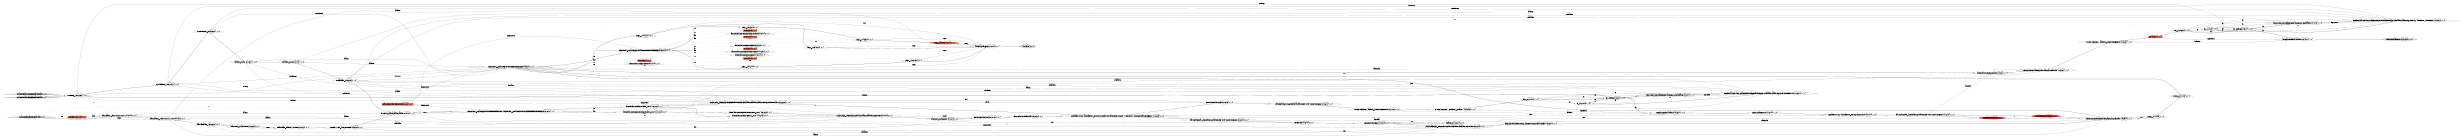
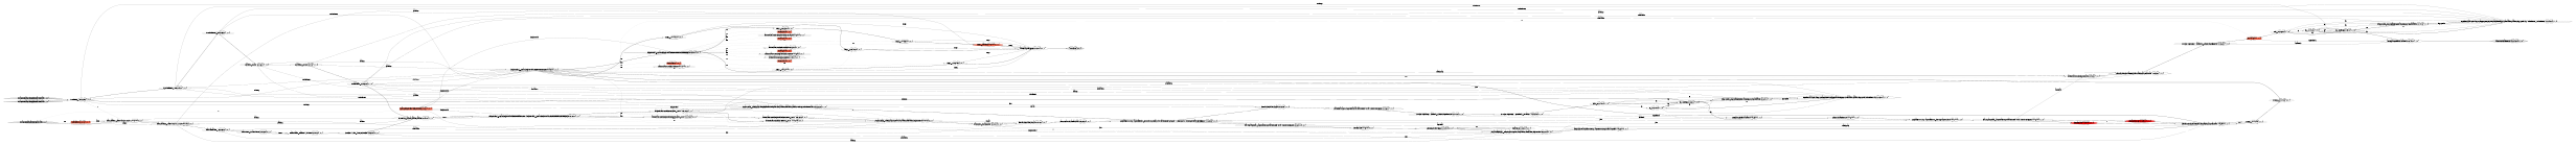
  digraph {
    rankdir=LR
    node [fillcolor=white shape=ellipse style=filled]
    edge [arrowhead=dot style=bold]
    n1 [label="key++@@@40@@@['1', '1', '0']"]
    n2 [label="expectedResult2.add(Tuple2.of(KeyGroupRangeAssignment.computeOperatorIndexForKeyGroup(maxParallelism,parallelism2,keyGroupIndex),key * (numberElements + numberElements2)))@@@42@@@['1', '1', '0']"]
    n3 [label="int keyGroupIndex = KeyGroupRangeAssignment.assignToKeyGroup(key,maxParallelism)@@@41@@@['1', '1', '0']"]
    n4 [label="key < numberKeys@@@39@@@['1', '1', '0']" shape=diamond]
    n5 [label="assertEquals(expectedResult2,actualResult2)@@@44@@@['1', '1', '0']"]
    n6 [label="Set<Tuple2<Integer,Integer>> actualResult2 = CollectionSink.getElementsSet()@@@36@@@['1', '1', '0']"]
    n7 [fillcolor=tomato label="int c@@@46@@@['1', '1', '1']" shape=box]
    n8 [label="int key = 0@@@38@@@['1', '1', '0']"]
    n9 [fillcolor=lightgray label="{CollectionSink.clearElementsSet()}@@@46@@@['1', '1', '0']"]
    n10 [label="final String savepointPath = savepointPathFuture.get(deadline.timeLeft().toMillis(),TimeUnit.MILLISECONDS)@@@28@@@['1', '1', '0']"]
    n11 [label="PartitionedStateSource.checkCorrectSnapshot@@@43@@@['1', '1', '1']"]
    n12 [fillcolor=red label="client.cancel(jobID)@@@29@@@['1', '0', '0']"]
    n13 [fillcolor=red label="client.cancel(jobID).get()@@@29@@@['0', '1', '0']"]
    n14 [label="ClientUtils.submitJobAndWaitForResult(client,scaledJobGraph,.getClassLoader())@@@35@@@['1', '1', '0']"]
    n15 [label="ClientUtils.submitJobAndWaitForResult(client,scaledJobGraph,.getClassLoader())@@@39@@@['1', '1', '1']"]
    n16 [label="SubtaskIndexFlatMapper.workCompletedLatch.await(deadline.timeLeft().toMillis(),TimeUnit.MILLISECONDS)@@@16@@@['1', '1', '0']"]
    n17 [label="Set<Tuple2<Integer,Integer>> actualResult = CollectionSink.getElementsSet()@@@17@@@['1', '1', '0']"]
    n18 [label="assertEquals(expectedResult,actualResult)@@@25@@@['1', '1', '0']"]
    n19 [label="Set<Tuple2<Integer,Integer>> expectedResult = new HashSet<>()@@@18@@@['1', '1', '0']"]
    n20 [label="CollectionSink.clearElementsSet()@@@26@@@['1', '1', '0']"]
    n21 [label="int key = 0@@@19@@@['1', '1', '0']"]
    n22 [label="int counterSize = Math.max(parallelism,parallelism2)@@@9@@@['1', '1', '1']"]
    n23 [label="checkpointMethod == OperatorCheckpointMethod.CHECKPOINTED_FUNCTION || checkpointMethod == OperatorCheckpointMethod.CHECKPOINTED_FUNCTION_BROADCAST@@@10@@@['1', '1', '1']" shape=diamond]
    n24 [label="PartitionedStateSourceListCheckpointed.checkCorrectRestore = new int((((@@@16@@@['0', '0', '1']"]
    n25 [label="PartitionedStateSource.checkCorrectRestore = new int((((@@@12@@@['0', '0', '1']"]
    n26 [label="PartitionedStateSourceListCheckpointed.checkCorrectSnapshot = new int((((@@@15@@@['0', '0', '1']"]
    n27 [label="PartitionedStateSource.checkCorrectSnapshot = new int((((@@@11@@@['1', '1', '1']"]
    n28 [label="key++@@@21@@@['1', '1', '0']"]
    n29 [label="key < numberKeys@@@20@@@['1', '1', '0']" shape=diamond]
    n30 [label="int keyGroupIndex = KeyGroupRangeAssignment.assignToKeyGroup(key,maxParallelism)@@@22@@@['1', '1', '0']"]
    n31 [label="expectedResult.add(Tuple2.of(KeyGroupRangeAssignment.computeOperatorIndexForKeyGroup(maxParallelism,parallelism,keyGroupIndex),numberElements * key))@@@23@@@['1', '1', '0']"]
    n32 [fillcolor=tomato label="int c@@@43@@@['0', '0', '1']" shape=box]
    n33 [label="JobGraph jobGraph = createJobGraphWithOperatorState(parallelism,maxParallelism,checkpointMethod)@@@19@@@['0', '0', '1']"]
    n34 [label="ClientUtils.submitJob(client,jobGraph)@@@21@@@['0', '0', '1']"]
    n35 [label="final JobID jobID = jobGraph.getJobID()@@@20@@@['0', '0', '1']"]
    n36 [label="PartitionedStateSource.checkCorrectSnapshot@@@51@@@['0', '0', '1']"]
    n37 [label="Duration timeout = Duration.ofMinutes(3)@@@6@@@['0', '0', '1']"]
    n38 [label="Deadline deadline = Deadline.now().plus(timeout)@@@7@@@['0', '0', '1']"]
    n39 [label="ClusterClient<?> client = cluster.getClusterClient()@@@8@@@['0', '0', '1']"]
    n40 [label="JobGraph jobGraph = createJobGraphWithKeyedAndNonPartitionedOperatorState(parallelism,maxParallelism,parallelism,numberKeys,numberElements,false,100)@@@13@@@['1', '1', '0']"]
    n41 [label="ClientUtils.submitJob(client,jobGraph)@@@15@@@['1', '1', '0']"]
    n42 [label="JobGraph scaledJobGraph = createJobGraphWithOperatorState(parallelism2,maxParallelism,checkpointMethod)@@@37@@@['0', '0', '1']"]
    n43 [label="scaledJobGraph.setSavepointRestoreSettings(SavepointRestoreSettings.forPath(savepointPath))@@@38@@@['0', '0', '1']"]
    n44 [label="checkpointMethod == OperatorCheckpointMethod.CHECKPOINTED_FUNCTION@@@42@@@['1', '1', '1']" shape=diamond]
    n45 [label="int sumExp = 0@@@40@@@['1', '1', '1']"]
    n46 [label="final int maxParallelism = 13@@@5@@@['0', '0', '1']"]
    n47 [label="StateSourceBase.workStartedLatch.await()@@@22@@@['0', '0', '1']"]
    n48 [label="int numberElements2 = 500@@@5@@@['1', '1', '0']"]
    n49 [label="int parallelism = numSlots / 2@@@6@@@['1', '1', '0']"]
    n50 [label="int parallelism2 = numSlots@@@7@@@['1', '1', '0']"]
    n51 [label="sumAct += c@@@47@@@['0', '0', '1']"]
    n52 [label="PartitionedStateSource.checkCorrectRestore@@@46@@@['0', '0', '1']"]
    n53 [label="sumExp += c@@@44@@@['0', '0', '1']"]
    n54 [label="checkpointMethod == OperatorCheckpointMethod.CHECKPOINTED_FUNCTION_BROADCAST@@@50@@@['0', '0', '1']" shape=diamond]
    n55 [label="int sumAct = 0@@@41@@@['0', '0', '1']"]
    n56 [fillcolor=lightgray label="testSavepointRescalingWithKeyedAndNonPartitionedState['0', '1', '0']" shape=diamond]
    n57 [label="int numberKeys = 42@@@3@@@['1', '1', '0']"]
    n58 [label="final int parallelism = scaleOut? numSlots: numSlots / 2@@@3@@@['0', '0', '1']"]
    n59 [label="int numberElements = 1000@@@4@@@['1', '1', '0']"]
    n60 [label="sumAct += c@@@55@@@['0', '0', '1']"]
    n61 [label="assertEquals(sumExp,sumAct)@@@67@@@['0', '0', '1']"]
    n62 [fillcolor=tomato label="sumExp *= parallelism2@@@57@@@['0', '0', '1']"]
    n63 [fillcolor=lightgray label="{}@@@69@@@['0', '0', '1']"]
    n64 [label="Thread.sleep(50)@@@35@@@['0', '0', '1']"]
    n65 [label="!getRunningJobs(client).isEmpty()@@@34@@@['0', '0', '1']" shape=diamond]
    n66 [label="CompletableFuture<String> savepointPathFuture = client.triggerSavepoint(jobID,null)@@@27@@@['1', '1', '0']"]
    n67 [label="int maxParallelism = 13@@@8@@@['1', '1', '0']"]
    n68 [label="CompletableFuture<String> savepointPathFuture = FutureUtils.retryWithDelay(null,(int)deadline.timeLeft().getSeconds() / 10,Time.seconds(10),null,TestingUtils.defaultScheduledExecutor())@@@23@@@['1', '1', '1']"]
    n69 [fillcolor=lightgray label="testSavepointRescalingPartitionedOperatorState['0', '0', '1']" shape=diamond]
    n70 [fillcolor=tomato label="OperatorCheckpointMethod checkpointMethod@@@2@@@['0', '0', '1']" shape=box]
    n71 [fillcolor=tomato label="boolean scaleOut@@@2@@@['0', '0', '1']" shape=box]
    n72 [label="final int parallelism2 = scaleOut? numSlots / 2: numSlots@@@4@@@['0', '0', '1']"]
    n73 [fillcolor=tomato label="int c@@@63@@@['0', '0', '1']" shape=box]
    n74 [fillcolor=lightgray label="testSavepointRescalingWithKeyedAndNonPartitionedState['1', '0', '0']" shape=diamond]
    n75 [label="PartitionedStateSourceListCheckpointed.checkCorrectRestore@@@63@@@['0', '0', '1']"]
    n76 [label="PartitionedStateSource.checkCorrectRestore@@@54@@@['0', '0', '1']"]
    n77 [label="sumExp += c@@@61@@@['0', '0', '1']"]
    n78 [label="sumAct += c@@@64@@@['0', '0', '1']"]
    n79 [fillcolor=tomato label="int c@@@54@@@['0', '0', '1']" shape=box]
    n80 [label="sumExp += c@@@52@@@['0', '0', '1']"]
    n81 [fillcolor=tomato label="int c@@@51@@@['0', '0', '1']" shape=box]
    n82 [label="PartitionedStateSourceListCheckpointed.checkCorrectSnapshot@@@60@@@['0', '0', '1']"]
    n83 [fillcolor=tomato label="int c@@@60@@@['0', '0', '1']" shape=box]
    n84 [label="final String savepointPath = savepointPathFuture.get(deadline.timeLeft().toMillis(),TimeUnit.MILLISECONDS)@@@32@@@['0', '0', '1']"]
    n85 [label="client.cancel(jobID)@@@33@@@['0', '0', '1']"]
    n1 -> n2 [label=key style=solid]
    n1 -> n3 [arrowhead=odot label=key style=solid]
    n1 -> n4 [label=key style=solid]
    n1 -> n4
    n2 -> n1 [arrowhead=odot]
    n3 -> n2 [label=keyGroupIndex style=solid]
    n3 -> n2 [arrowhead=odot]
    n4 -> n1 [arrowhead=odot label=true style=dotted]
    n4 -> n2 [label=true style=dotted]
    n4 -> n3 [label=true style=dotted]
    n4 -> n3 [arrowhead=odot]
    n4 -> n5
    n5 -> n9 [arrowhead=odot]
    n6 -> n5 [label=actualResult2 style=solid]
    n6 -> n7
    n7 -> n5 [arrowhead=odot label=expectedResult2 style=solid]
    n7 -> n8 [arrowhead=odot]
    n8 -> n1 [label=key style=solid]
    n8 -> n2 [arrowhead=odot label=key style=solid]
    n8 -> n3 [label=key style=solid]
    n8 -> n4 [label=key style=solid]
    n8 -> n4 [arrowhead=odot]
    n10 -> n11 [label=savepointPath style=solid]
    n10 -> n12
    n10 -> n13 [arrowhead=odot]
    n11 -> n14 [arrowhead=odot]
    n12 -> n13 [label=0 style=dashed]
    n12 -> n15
    n13 -> n15
    n14 -> n6
    n15 -> n44 [arrowhead=odot]
    n15 -> n45
    n15 -> n45 [arrowhead=odot label=true style=dotted]
    n16 -> n17 [arrowhead=odot]
    n17 -> n18 [label=actualResult style=solid]
    n17 -> n19
    n18 -> n20
    n19 -> n18 [label=expectedResult style=solid]
    n19 -> n21 [arrowhead=odot]
    n20 -> n66
    n21 -> n28 [label=key style=solid]
    n21 -> n29 [arrowhead=odot label=key style=solid]
    n21 -> n29
    n21 -> n30 [label=key style=solid]
    n21 -> n31 [label=key style=solid]
    n22 -> n23 [label=timeout style=solid]
    n22 -> n23
    n23 -> n24 [label=false style=dotted]
    n23 -> n25 [arrowhead=odot label=true style=dotted]
    n23 -> n26 [arrowhead=odot label=false style=dotted]
    n23 -> n26
    n23 -> n27 [arrowhead=odot]
    n23 -> n27 [label=true style=dotted]
    n24 -> n33
    n25 -> n33
    n26 -> n24 [arrowhead=odot]
    n27 -> n14 [label=client style=solid]
    n27 -> n25
    n27 -> n40 [arrowhead=odot]
    n27 -> n41 [arrowhead=odot label=client style=solid]
    n28 -> n29 [arrowhead=odot label=key style=solid]
    n28 -> n29 [arrowhead=odot]
    n28 -> n30 [label=key style=solid]
    n28 -> n31 [label=key style=solid]
    n29 -> n18
    n29 -> n28 [label=true style=dotted]
    n29 -> n30 [arrowhead=odot label=true style=dotted]
    n29 -> n30 [arrowhead=odot]
    n29 -> n31 [label=true style=dotted]
    n30 -> n31
    n30 -> n31 [arrowhead=odot label=keyGroupIndex style=solid]
    n31 -> n28 [arrowhead=odot]
    n33 -> n34 [arrowhead=odot label=jobGraph style=solid]
    n33 -> n35
    n34 -> n47 [arrowhead=odot]
    n35 -> n34
    n35 -> n85 [arrowhead=odot label=jobID style=solid]
    n37 -> n38
    n37 -> n38 [label=timeout style=solid]
    n38 -> n39
    n39 -> n15 [label=client style=solid]
    n39 -> n22 [arrowhead=odot]
    n39 -> n34 [arrowhead=odot label=client style=solid]
    n40 -> n33 [arrowhead=odot label=0 style=dashed]
    n40 -> n41 [label=jobGraph style=solid]
    n40 -> n68 [arrowhead=odot]
    n41 -> n16 [arrowhead=odot]
    n42 -> n15 [arrowhead=odot label=scaledJobGraph style=solid]
    n42 -> n43 [arrowhead=odot]
    n43 -> n15 [arrowhead=odot]
    n44 -> n7 [arrowhead=odot label=true style=dotted]
    n44 -> n11
    n44 -> n11 [label=true style=dotted]
    n44 -> n14 [label=scaledJobGraph style=solid]
    n44 -> n32 [label=true style=dotted]
    n44 -> n42 [arrowhead=odot label=0 style=dashed]
    n44 -> n51 [arrowhead=odot label=true style=dotted]
    n44 -> n52 [arrowhead=odot label=true style=dotted]
    n44 -> n53 [arrowhead=odot]
    n44 -> n53 [arrowhead=odot label=true style=dotted]
    n44 -> n54 [arrowhead=odot]
    n44 -> n54 [label=false style=dotted]
    n45 -> n15
    n45 -> n55
    n46 -> n33 [label=maxParallelism style=solid]
    n46 -> n37
    n46 -> n42 [label=maxParallelism style=solid]
    n47 -> n68
    n48 -> n2 [arrowhead=odot label=numberElements2 style=solid]
    n48 -> n44 [arrowhead=odot label=numberElements2 style=solid]
    n48 -> n49
    n49 -> n31 [arrowhead=odot label=parallelism style=solid]
    n49 -> n40 [label=parallelism style=solid]
    n49 -> n44 [arrowhead=odot label=parallelism style=solid]
    n49 -> n50 [arrowhead=odot]
    n50 -> n2 [label=parallelism2 style=solid]
    n50 -> n44 [label=parallelism2 style=solid]
    n50 -> n67
    n51 -> n61
    n51 -> n61 [label=sumAct style=solid]
    n53 -> n51
-   n53 -> n61 [arrowhead=odot label=client style=solid]
+   n53 -> n61 [arrowhead=odot label=sumExp style=solid]
    n54 -> n36 [label=true style=dotted]
    n54 -> n60 [arrowhead=odot label=true style=dotted]
    n54 -> n62 [label=true style=dotted]
    n54 -> n73 [arrowhead=odot label=false style=dotted]
    n54 -> n75 [label=false style=dotted]
    n54 -> n76 [label=true style=dotted]
    n54 -> n77
    n54 -> n77 [arrowhead=odot label=true style=dotted]
    n54 -> n78 [label=true style=dotted]
    n54 -> n79 [label=true style=dotted]
    n54 -> n80 [label=true style=dotted]
    n54 -> n80 [arrowhead=odot]
    n54 -> n81 [label=true style=dotted]
    n54 -> n82 [label=false style=dotted]
    n54 -> n83 [label=false style=dotted]
    n55 -> n44 [arrowhead=odot]
    n56 -> n57 [arrowhead=odot]
    n57 -> n4 [arrowhead=odot label=numberKeys style=solid]
    n57 -> n29 [label=numberKeys]
    n57 -> n40 [arrowhead=odot label=numberKeys style=solid]
    n57 -> n44 [arrowhead=odot label=numberKeys style=solid]
    n57 -> n58 [label=0 style=dashed]
    n57 -> n59
    n58 -> n22 [arrowhead=odot label=parallelism style=solid]
    n58 -> n33 [arrowhead=odot label=parallelism style=solid]
    n58 -> n72 [arrowhead=odot]
    n59 -> n2 [arrowhead=odot label=numberElements style=solid]
    n59 -> n31 [label=numberElements style=solid]
    n59 -> n40 [label=numberElements style=solid]
    n59 -> n44 [label=numberElements style=solid]
    n59 -> n48 [arrowhead=odot]
    n60 -> n61 [label=sumAct style=solid]
    n60 -> n62 [arrowhead=odot]
    n61 -> n63
    n62 -> n61 [arrowhead=odot]
    n62 -> n61 [arrowhead=odot label=sumExp style=solid]
    n64 -> n65
    n65 -> n42 [arrowhead=odot]
    n65 -> n64 [arrowhead=odot label=true style=dotted]
    n65 -> n64 [arrowhead=odot]
    n66 -> n10
    n67 -> n2 [arrowhead=odot label=maxParallelism style=solid]
    n67 -> n3 [label=maxParallelism style=solid]
    n67 -> n22 [arrowhead=odot]
    n67 -> n30 [label=maxParallelism style=solid]
    n67 -> n31 [arrowhead=odot label=maxParallelism style=solid]
    n67 -> n40 [arrowhead=odot label=maxParallelism style=solid]
    n67 -> n44 [label=maxParallelism style=solid]
    n68 -> n12 [label=jobID style=solid]
    n68 -> n41 [arrowhead=odot]
    n68 -> n66 [label=jobID style=solid]
    n68 -> n84
    n69 -> n58 [arrowhead=odot]
    n69 -> n70 [arrowhead=odot label=true style=dotted]
    n69 -> n71 [arrowhead=odot label=true style=dotted]
    n70 -> n23 [label=checkpointMethod style=solid]
    n70 -> n33 [arrowhead=odot label=checkpointMethod style=solid]
    n70 -> n42 [arrowhead=odot label=checkpointMethod style=solid]
    n70 -> n44 [arrowhead=odot label=checkpointMethod style=solid]
    n70 -> n54 [label=checkpointMethod style=solid]
    n71 -> n58 [label=scaleOut style=solid]
    n71 -> n72 [arrowhead=odot label=scaleOut style=solid]
    n72 -> n22 [arrowhead=odot label=parallelism2 style=solid]
    n72 -> n42 [arrowhead=odot label=parallelism2 style=solid]
    n72 -> n46
    n72 -> n62 [arrowhead=odot label=parallelism2 style=solid]
    n74 -> n57
    n77 -> n61 [label=sumExp style=solid]
    n77 -> n78 [arrowhead=odot]
    n78 -> n61 [label=sumAct style=solid]
    n78 -> n61
    n80 -> n60
    n84 -> n43 [label=savepointPath style=solid]
    n84 -> n85 [arrowhead=odot]
    n85 -> n65
  }
